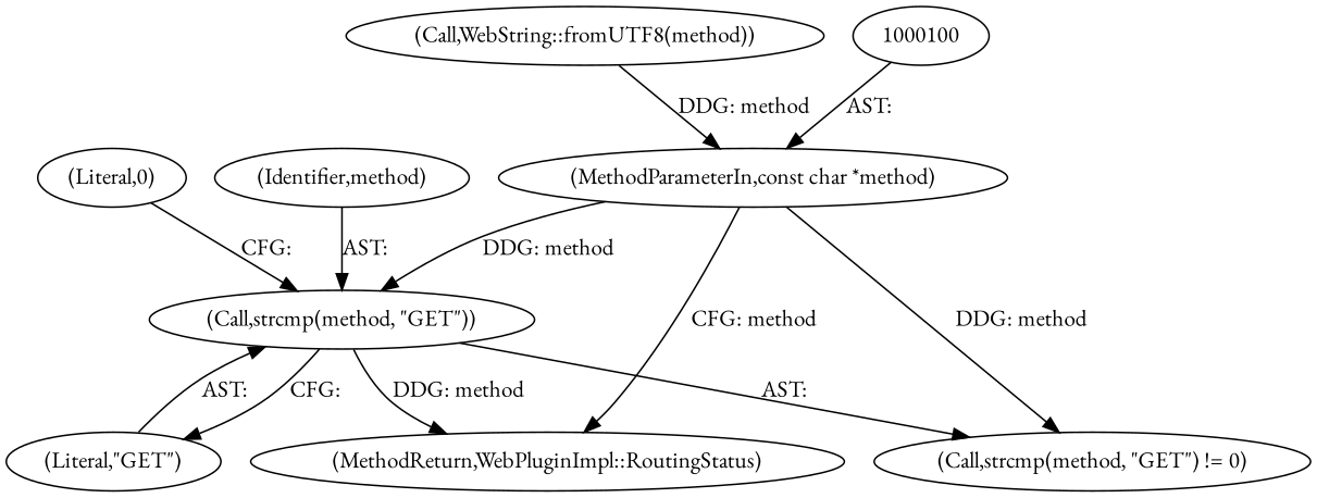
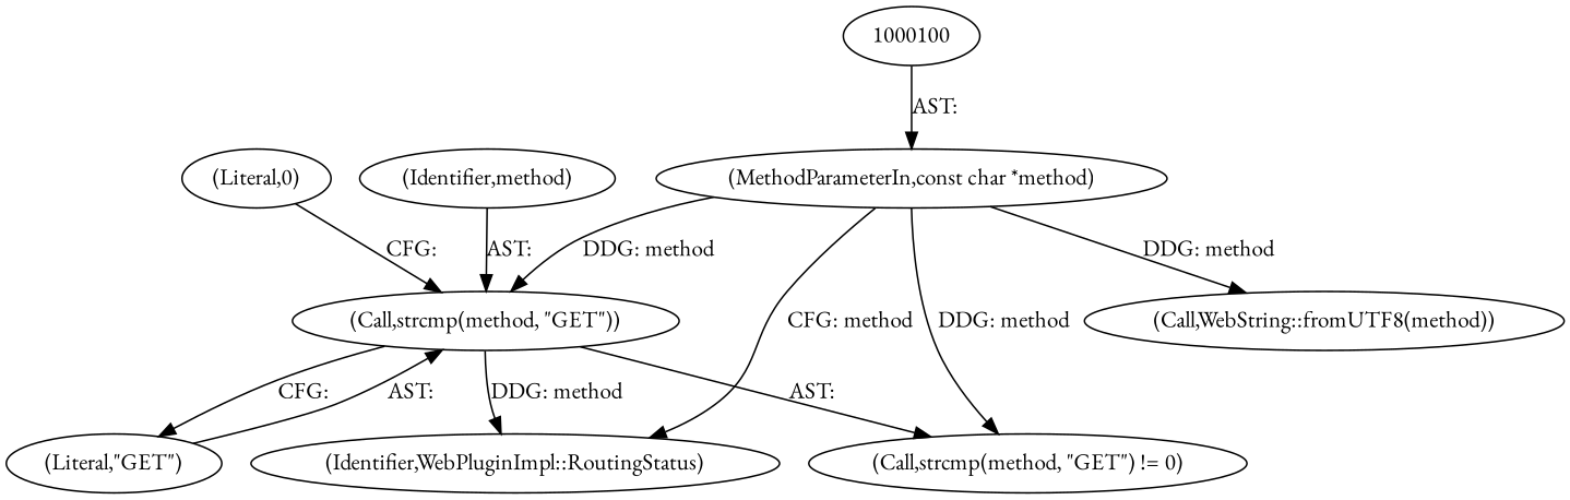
  digraph {
    fontname="EB Garamond"
    node [fontname="EB Garamond"]
    edge [fontname="EB Garamond"]
    n1 [label="(Call,strcmp(method, \"GET\"))"]
    n2 [label="(Call,strcmp(method, \"GET\") != 0)"]
-   n3 [label="(MethodReturn,WebPluginImpl::RoutingStatus)"]
+   n3 [label="(Identifier,WebPluginImpl::RoutingStatus)"]
    n4 [label="(Literal,\"GET\")"]
    n5 [label="(MethodParameterIn,const char *method)"]
    n6 [label="(Call,WebString::fromUTF8(method))"]
    1000100
    n8 [label="(Literal,0)"]
    n9 [label="(Identifier,method)"]
    n1 -> n2 [label="AST: "]
    n1 -> n3 [label="DDG: method"]
    n1 -> n4 [label="CFG: "]
    n4 -> n1 [label="AST: "]
    n5 -> n1 [label="DDG: method"]
    n5 -> n2 [label="DDG: method"]
    n5 -> n3 [label="CFG: method"]
-   n6 -> n5 [label="DDG: method"]
+   n5 -> n6 [label="DDG: method"]
    1000100 -> n5 [label="AST: "]
    n8 -> n1 [label="CFG: "]
    n9 -> n1 [label="AST: "]
  }
